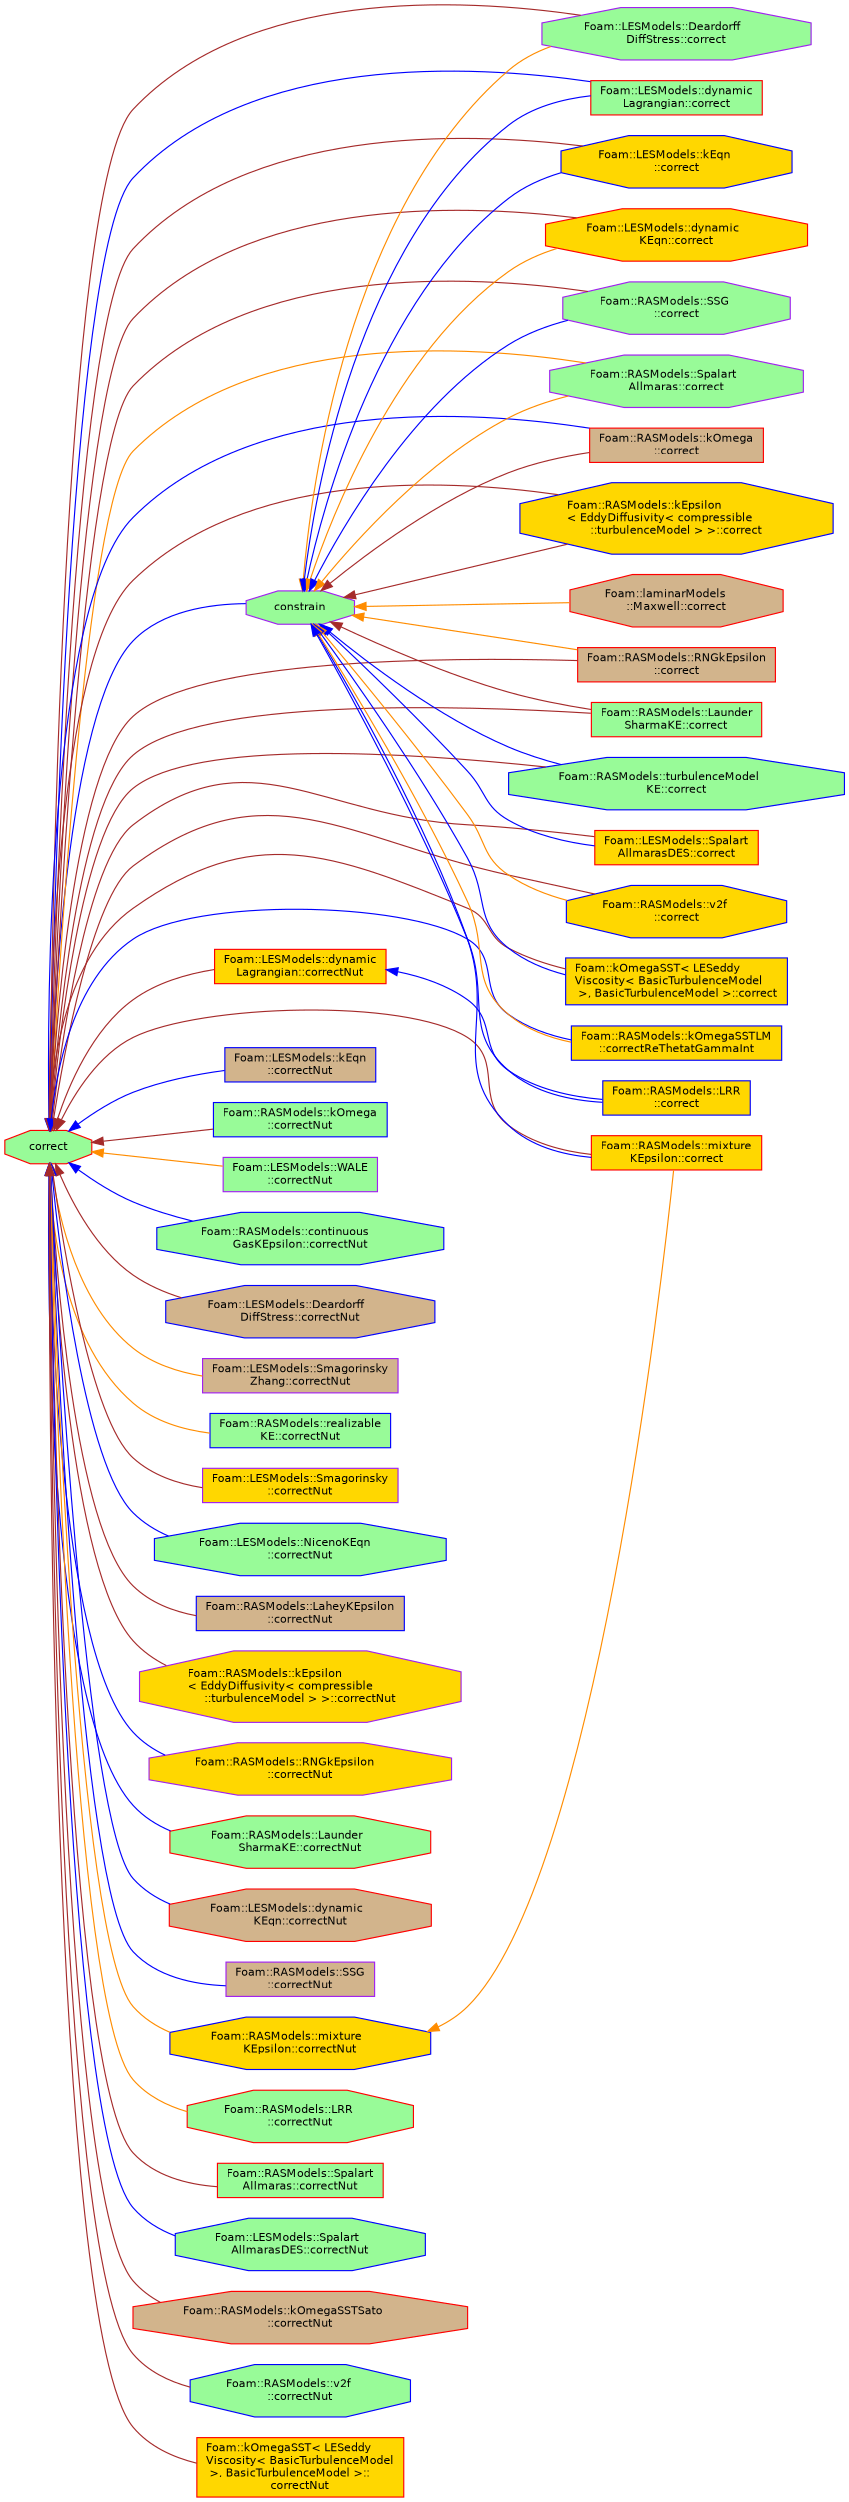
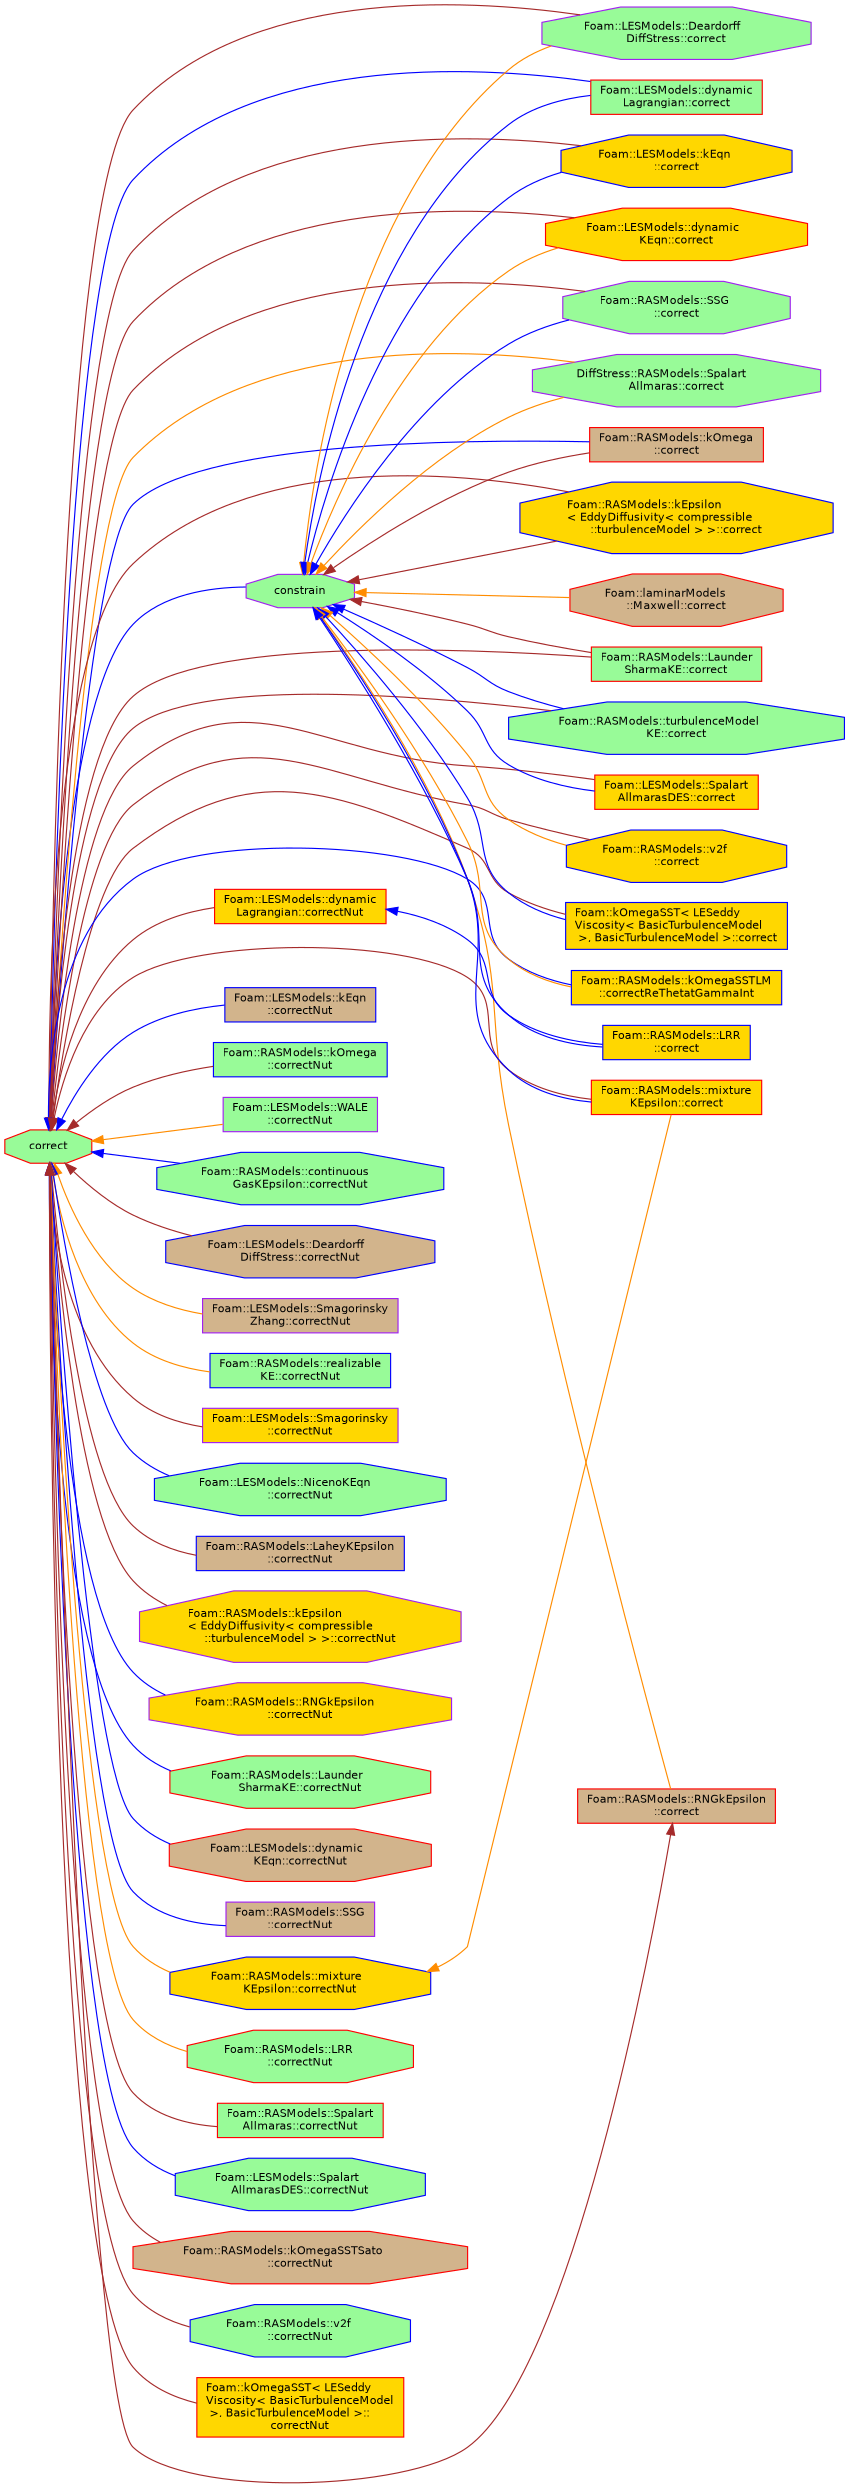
  digraph {
    rankdir=LR
    node [color=blue fillcolor=palegreen fontname=Helvetica fontsize=10 shape=octagon style=filled]
    edge [color=brown dir=back fontname=Helvetica fontsize=10 labelfontname=Helvetica labelfontsize=10 style=solid]
    n1 [color=red fontcolor=black height=0.2 label=correct width=0.4]
    n2 [color=purple height=0.2 label=constrain width=0.4]
    n3 [color=purple height=0.2 label="Foam::LESModels::Deardorff\lDiffStress::correct" width=0.4]
    n4 [color=red height=0.2 label="Foam::LESModels::dynamic\lLagrangian::correct" shape=box width=0.4]
    n5 [fillcolor=gold height=0.2 label="Foam::LESModels::kEqn\l::correct" width=0.4]
    n6 [color=red fillcolor=gold height=0.2 label="Foam::LESModels::dynamic\lKEqn::correct" width=0.4]
    n7 [color=purple height=0.2 label="Foam::RASModels::SSG\l::correct" width=0.4]
-   n8 [color=purple height=0.2 label="Foam::RASModels::Spalart\lAllmaras::correct" width=0.4]
+   n8 [color=purple height=0.2 label="DiffStress::RASModels::Spalart\lAllmaras::correct" width=0.4]
    n9 [color=red fillcolor=tan height=0.2 label="Foam::RASModels::kOmega\l::correct" shape=box width=0.4]
    n10 [fillcolor=gold height=0.2 label="Foam::RASModels::kEpsilon\l\< EddyDiffusivity\< compressible\l::turbulenceModel \> \>::correct" width=0.4]
    n11 [color=red fillcolor=tan height=0.2 label="Foam::RASModels::RNGkEpsilon\l::correct" shape=box width=0.4]
    n12 [color=red height=0.2 label="Foam::RASModels::Launder\lSharmaKE::correct" shape=box width=0.4]
    n13 [height=0.2 label="Foam::RASModels::turbulenceModel\lKE::correct" width=0.4]
    n14 [color=red fillcolor=gold height=0.2 label="Foam::LESModels::Spalart\lAllmarasDES::correct" shape=box width=0.4]
    n15 [color=red fillcolor=gold height=0.2 label="Foam::RASModels::mixture\lKEpsilon::correct" shape=box width=0.4]
    n16 [fillcolor=gold height=0.2 label="Foam::RASModels::v2f\l::correct" width=0.4]
    n17 [fillcolor=gold height=0.2 label="Foam::kOmegaSST\< LESeddy\lViscosity\< BasicTurbulenceModel\l \>, BasicTurbulenceModel \>::correct" shape=box width=0.4]
    n18 [fillcolor=gold height=0.2 label="Foam::RASModels::kOmegaSSTLM\l::correctReThetatGammaInt" shape=box width=0.4]
    n19 [color=red fillcolor=gold height=0.2 label="Foam::LESModels::dynamic\lLagrangian::correctNut" shape=box width=0.4]
    n20 [fillcolor=tan height=0.2 label="Foam::LESModels::kEqn\l::correctNut" shape=box width=0.4]
    n21 [height=0.2 label="Foam::RASModels::kOmega\l::correctNut" shape=box width=0.4]
    n22 [color=purple height=0.2 label="Foam::LESModels::WALE\l::correctNut" shape=box width=0.4]
    n23 [height=0.2 label="Foam::RASModels::continuous\lGasKEpsilon::correctNut" width=0.4]
    n24 [fillcolor=tan height=0.2 label="Foam::LESModels::Deardorff\lDiffStress::correctNut" width=0.4]
    n25 [color=purple fillcolor=tan height=0.2 label="Foam::LESModels::Smagorinsky\lZhang::correctNut" shape=box width=0.4]
    n26 [height=0.2 label="Foam::RASModels::realizable\lKE::correctNut" shape=box width=0.4]
    n27 [color=purple fillcolor=gold height=0.2 label="Foam::LESModels::Smagorinsky\l::correctNut" shape=box width=0.4]
    n28 [height=0.2 label="Foam::LESModels::NicenoKEqn\l::correctNut" width=0.4]
    n29 [fillcolor=tan height=0.2 label="Foam::RASModels::LaheyKEpsilon\l::correctNut" shape=box width=0.4]
    n30 [color=purple fillcolor=gold height=0.2 label="Foam::RASModels::kEpsilon\l\< EddyDiffusivity\< compressible\l::turbulenceModel \> \>::correctNut" width=0.4]
    n31 [color=purple fillcolor=gold height=0.2 label="Foam::RASModels::RNGkEpsilon\l::correctNut" width=0.4]
    n32 [color=red height=0.2 label="Foam::RASModels::Launder\lSharmaKE::correctNut" width=0.4]
    n33 [color=red fillcolor=tan height=0.2 label="Foam::LESModels::dynamic\lKEqn::correctNut" width=0.4]
    n34 [color=purple fillcolor=tan height=0.2 label="Foam::RASModels::SSG\l::correctNut" shape=box width=0.4]
    n35 [fillcolor=gold height=0.2 label="Foam::RASModels::mixture\lKEpsilon::correctNut" width=0.4]
    n36 [color=red height=0.2 label="Foam::RASModels::LRR\l::correctNut" width=0.4]
    n37 [color=red height=0.2 label="Foam::RASModels::Spalart\lAllmaras::correctNut" shape=box width=0.4]
    n38 [height=0.2 label="Foam::LESModels::Spalart\lAllmarasDES::correctNut" width=0.4]
    n39 [color=red fillcolor=tan height=0.2 label="Foam::RASModels::kOmegaSSTSato\l::correctNut" width=0.4]
    n40 [height=0.2 label="Foam::RASModels::v2f\l::correctNut" width=0.4]
    n41 [color=red fillcolor=gold height=0.2 label="Foam::kOmegaSST\< LESeddy\lViscosity\< BasicTurbulenceModel\l \>, BasicTurbulenceModel \>::\lcorrectNut" shape=box width=0.4]
    n42 [color=red fillcolor=tan height=0.2 label="Foam::laminarModels\l::Maxwell::correct" width=0.4]
    n43 [fillcolor=gold height=0.2 label="Foam::RASModels::LRR\l::correct" shape=box width=0.4]
    n1 -> n2 [color=blue]
    n1 -> n3
    n1 -> n4 [color=blue]
    n1 -> n5
    n1 -> n6
    n1 -> n7
    n1 -> n8 [color=darkorange]
    n1 -> n9 [color=blue]
    n1 -> n10
-   n1 -> n11
+   n11 -> n1
    n1 -> n12
    n1 -> n13
    n1 -> n14
    n1 -> n15
    n1 -> n16
    n1 -> n17
    n1 -> n18 [color=blue]
    n1 -> n19
    n1 -> n20 [color=blue]
    n1 -> n21
    n1 -> n22 [color=darkorange]
    n1 -> n23 [color=blue]
    n1 -> n24
    n1 -> n25 [color=darkorange]
    n1 -> n26 [color=darkorange]
    n1 -> n27
    n1 -> n28 [color=blue]
    n1 -> n29
    n1 -> n30
    n1 -> n31 [color=blue]
    n1 -> n32 [color=blue]
    n1 -> n33 [color=blue]
    n1 -> n34 [color=blue]
    n1 -> n35 [color=darkorange]
    n1 -> n36 [color=darkorange]
    n1 -> n37
    n1 -> n38 [color=blue]
    n1 -> n39
    n1 -> n40
    n1 -> n41
    n2 -> n3 [color=darkorange]
    n2 -> n4 [color=blue]
    n2 -> n5 [color=blue]
    n2 -> n6 [color=darkorange]
    n2 -> n7 [color=blue]
    n2 -> n8 [color=darkorange]
    n2 -> n9
    n2 -> n10
    n2 -> n11 [color=darkorange]
    n2 -> n12
    n2 -> n13 [color=blue]
    n2 -> n14 [color=blue]
    n2 -> n15 [color=blue]
    n2 -> n16 [color=darkorange]
    n2 -> n17 [color=blue]
    n2 -> n18 [color=darkorange]
    n2 -> n42 [color=darkorange]
    n2 -> n43 [color=blue]
    n19 -> n43 [color=blue]
    n35 -> n15 [color=darkorange]
  }
